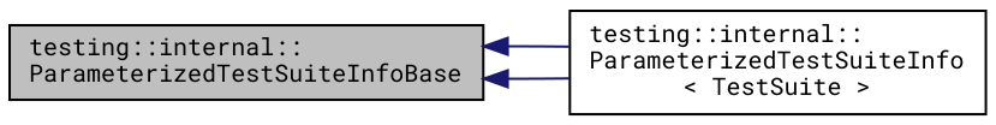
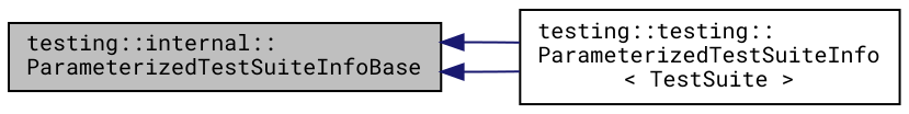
  digraph {
    rankdir=LR
    fontname="Roboto Mono"
    node [color=black fontname="Roboto Mono" fontsize=10 shape=record style=filled]
    edge [color=midnightblue dir=back fontname="Roboto Mono" fontsize=10 labelfontname=Helvetica labelfontsize=10 style=solid]
    n1 [fillcolor=grey75 fontcolor=black height=0.2 label="testing::internal::\lParameterizedTestSuiteInfoBase" width=0.4]
-   n2 [fillcolor=white height=0.2 label="testing::internal::\lParameterizedTestSuiteInfo\l\< TestSuite \>" width=0.4]
+   n2 [fillcolor=white height=0.2 label="testing::testing::\lParameterizedTestSuiteInfo\l\< TestSuite \>" width=0.4]
    n1 -> n2
    n1 -> n2
  }
